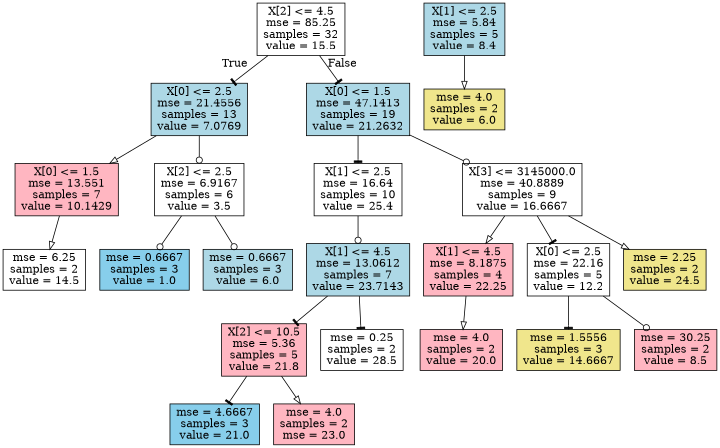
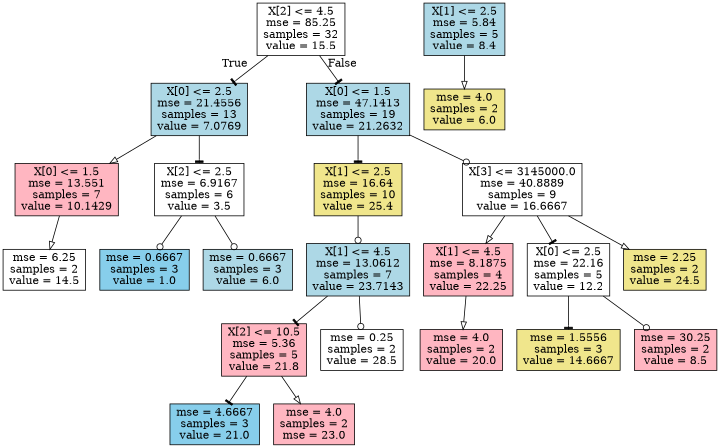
  digraph {
    fontname="DejaVu Serif"
    node [fillcolor=white fontname="DejaVu Serif" shape=box style=filled]
    edge [arrowhead=tee fontname="DejaVu Serif"]
    n1 [label="X[2] <= 4.5\nmse = 85.25\nsamples = 32\nvalue = 15.5"]
    n2 [fillcolor=lightblue label="X[0] <= 2.5\nmse = 21.4556\nsamples = 13\nvalue = 7.0769"]
    n3 [fillcolor=lightblue label="X[0] <= 1.5\nmse = 47.1413\nsamples = 19\nvalue = 21.2632"]
    n4 [fillcolor=lightpink label="X[0] <= 1.5\nmse = 13.551\nsamples = 7\nvalue = 10.1429"]
    n5 [label="X[2] <= 2.5\nmse = 6.9167\nsamples = 6\nvalue = 3.5"]
-   n6 [label="X[1] <= 2.5\nmse = 16.64\nsamples = 10\nvalue = 25.4"]
+   n6 [fillcolor=khaki label="X[1] <= 2.5\nmse = 16.64\nsamples = 10\nvalue = 25.4"]
    n7 [label="X[3] <= 3145000.0\nmse = 40.8889\nsamples = 9\nvalue = 16.6667"]
    n8 [label="mse = 6.25\nsamples = 2\nvalue = 14.5"]
    n9 [fillcolor=skyblue label="mse = 0.6667\nsamples = 3\nvalue = 1.0"]
    n10 [fillcolor=lightblue label="mse = 0.6667\nsamples = 3\nvalue = 6.0"]
    n11 [fillcolor=lightblue label="X[1] <= 2.5\nmse = 5.84\nsamples = 5\nvalue = 8.4"]
    n12 [fillcolor=khaki label="mse = 4.0\nsamples = 2\nvalue = 6.0"]
    n13 [fillcolor=lightblue label="X[1] <= 4.5\nmse = 13.0612\nsamples = 7\nvalue = 23.7143"]
    n14 [fillcolor=lightpink label="X[1] <= 4.5\nmse = 8.1875\nsamples = 4\nvalue = 22.25"]
    n15 [label="X[0] <= 2.5\nmse = 22.16\nsamples = 5\nvalue = 12.2"]
    n16 [fillcolor=khaki label="mse = 2.25\nsamples = 2\nvalue = 24.5"]
    n17 [fillcolor=lightpink label="X[2] <= 10.5\nmse = 5.36\nsamples = 5\nvalue = 21.8"]
    n18 [label="mse = 0.25\nsamples = 2\nvalue = 28.5"]
    n19 [fillcolor=skyblue label="mse = 4.6667\nsamples = 3\nvalue = 21.0"]
    n20 [fillcolor=lightpink label="mse = 4.0\nsamples = 2\nmse = 23.0"]
    n21 [fillcolor=lightpink label="mse = 4.0\nsamples = 2\nvalue = 20.0"]
    n22 [fillcolor=khaki label="mse = 1.5556\nsamples = 3\nvalue = 14.6667"]
    n23 [fillcolor=lightpink label="mse = 30.25\nsamples = 2\nvalue = 8.5"]
    n1 -> n2 [headlabel=True labelangle=45 labeldistance=2.5]
    n1 -> n3 [headlabel=False labelangle=-45 labeldistance=2.5]
    n2 -> n4 [arrowhead=onormal]
-   n2 -> n5 [arrowhead=odot]
+   n2 -> n5
    n3 -> n6
    n3 -> n7 [arrowhead=odot]
    n4 -> n8 [arrowhead=onormal]
    n5 -> n9 [arrowhead=odot]
    n5 -> n10 [arrowhead=odot]
    n6 -> n13 [arrowhead=odot]
    n7 -> n14 [arrowhead=onormal]
    n7 -> n15
    n7 -> n16 [arrowhead=onormal]
    n11 -> n12 [arrowhead=onormal]
    n13 -> n17
-   n13 -> n18
+   n13 -> n18 [arrowhead=odot]
    n14 -> n21 [arrowhead=onormal]
    n15 -> n22
    n15 -> n23 [arrowhead=odot]
    n17 -> n19
    n17 -> n20 [arrowhead=onormal]
  }
